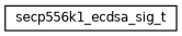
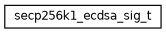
  digraph {
    rankdir=TB
-   n1 [color=black fillcolor=white fontname=Helvetica fontsize=10 height=0.2 label=secp556k1_ecdsa_sig_t shape=record style=filled width=0.4]
+   n1 [color=black fillcolor=white fontname=Helvetica fontsize=10 height=0.2 label=secp256k1_ecdsa_sig_t shape=record style=filled width=0.4]
  }
